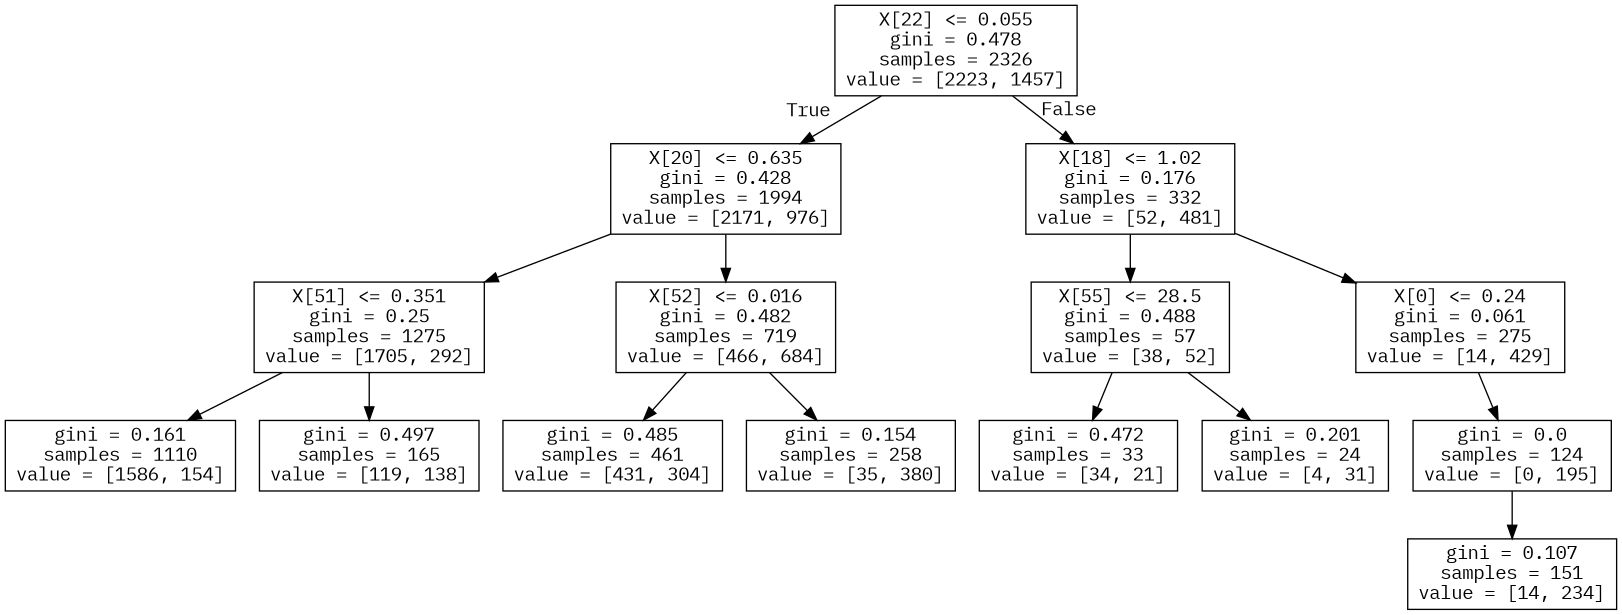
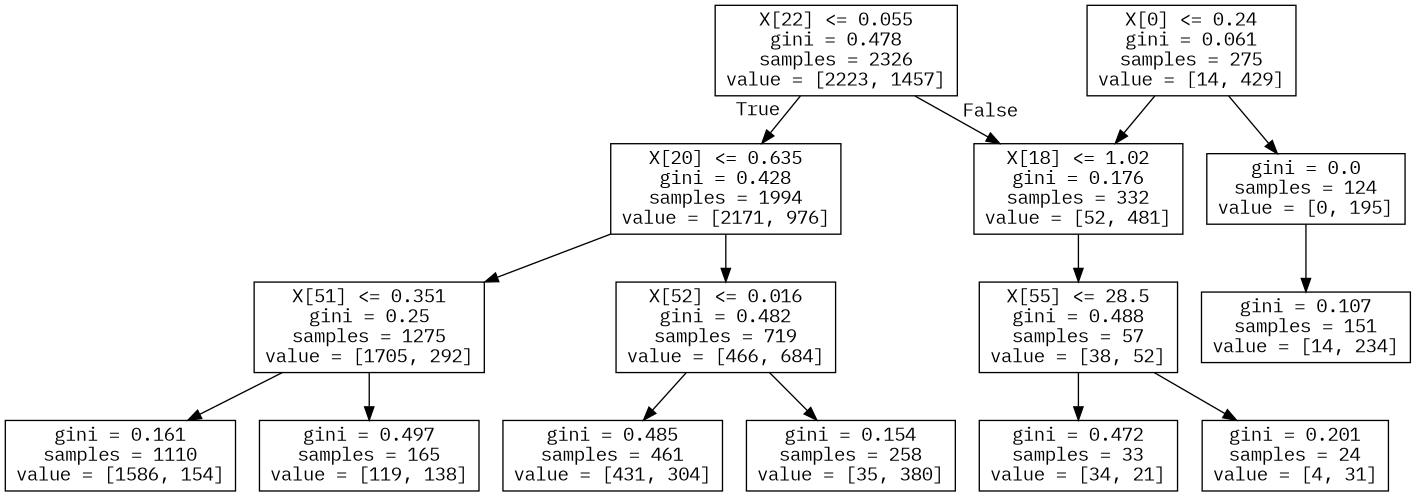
  digraph {
    fontname="IBM Plex Mono"
    node [fontname="IBM Plex Mono" shape=box]
    edge [fontname="IBM Plex Mono"]
    n1 [label="X[22] <= 0.055\ngini = 0.478\nsamples = 2326\nvalue = [2223, 1457]"]
    n2 [label="X[20] <= 0.635\ngini = 0.428\nsamples = 1994\nvalue = [2171, 976]"]
    n3 [label="X[18] <= 1.02\ngini = 0.176\nsamples = 332\nvalue = [52, 481]"]
    n4 [label="X[51] <= 0.351\ngini = 0.25\nsamples = 1275\nvalue = [1705, 292]"]
    n5 [label="X[52] <= 0.016\ngini = 0.482\nsamples = 719\nvalue = [466, 684]"]
    n6 [label="X[55] <= 28.5\ngini = 0.488\nsamples = 57\nvalue = [38, 52]"]
    n7 [label="X[0] <= 0.24\ngini = 0.061\nsamples = 275\nvalue = [14, 429]"]
    n8 [label="gini = 0.161\nsamples = 1110\nvalue = [1586, 154]"]
    n9 [label="gini = 0.497\nsamples = 165\nvalue = [119, 138]"]
    n10 [label="gini = 0.485\nsamples = 461\nvalue = [431, 304]"]
    n11 [label="gini = 0.154\nsamples = 258\nvalue = [35, 380]"]
    n12 [label="gini = 0.472\nsamples = 33\nvalue = [34, 21]"]
    n13 [label="gini = 0.201\nsamples = 24\nvalue = [4, 31]"]
    n14 [label="gini = 0.0\nsamples = 124\nvalue = [0, 195]"]
    n15 [label="gini = 0.107\nsamples = 151\nvalue = [14, 234]"]
    n1 -> n2 [headlabel=True labelangle=45 labeldistance=2.5]
    n1 -> n3 [headlabel=False labelangle=-45 labeldistance=2.5]
    n2 -> n4
    n2 -> n5
    n3 -> n6
-   n3 -> n7
+   n7 -> n3
    n4 -> n8
    n4 -> n9
    n5 -> n10
    n5 -> n11
    n6 -> n12
    n6 -> n13
    n7 -> n14
    n14 -> n15
  }
